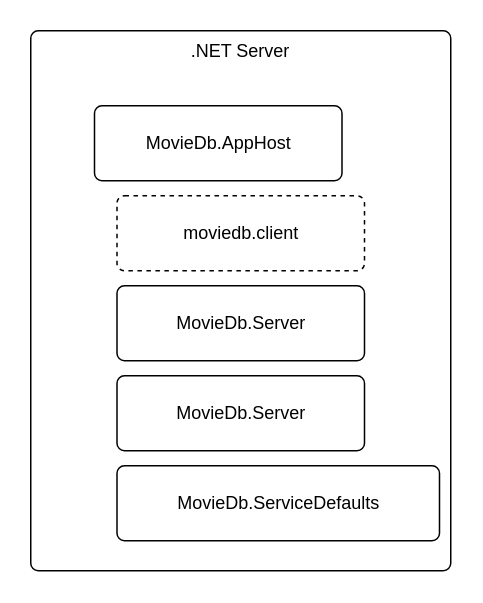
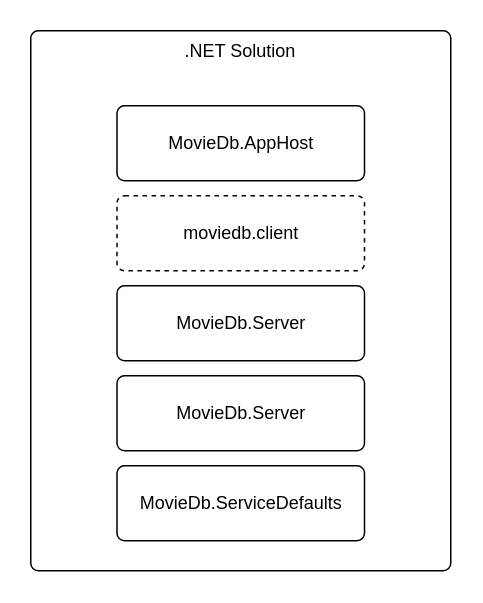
  <mxCell id="0" />
  <mxCell id="1" parent="0" />
- <mxCell id="2" value=".NET Server" style="rounded=1;whiteSpace=wrap;html=1;arcSize=10;absoluteArcSize=1;verticalAlign=top;" vertex="1" parent="1"><mxGeometry x="20" y="20" width="280" height="360" as="geometry" /></mxCell>
- <mxCell id="3" value="MovieDb.AppHost" style="rounded=1;whiteSpace=wrap;html=1;arcSize=10;absoluteArcSize=1;verticalAlign=middle;" vertex="1" parent="1"><mxGeometry x="62.5" y="70" width="165" height="50" as="geometry" /></mxCell>
+ <mxCell id="2" value=".NET Solution" style="rounded=1;whiteSpace=wrap;html=1;arcSize=10;absoluteArcSize=1;verticalAlign=top;" vertex="1" parent="1"><mxGeometry x="20" y="20" width="280" height="360" as="geometry" /></mxCell>
+ <mxCell id="3" value="MovieDb.AppHost" style="rounded=1;whiteSpace=wrap;html=1;arcSize=10;absoluteArcSize=1;verticalAlign=middle;" vertex="1" parent="1"><mxGeometry x="77.5" y="70" width="165" height="50" as="geometry" /></mxCell>
  <mxCell id="4" value="moviedb.client" style="rounded=1;whiteSpace=wrap;html=1;arcSize=10;absoluteArcSize=1;verticalAlign=middle;dashed=1;" vertex="1" parent="1"><mxGeometry x="77.5" y="130" width="165" height="50" as="geometry" /></mxCell>
  <mxCell id="5" value="MovieDb.Server" style="rounded=1;whiteSpace=wrap;html=1;arcSize=10;absoluteArcSize=1;verticalAlign=middle;" vertex="1" parent="1"><mxGeometry x="77.5" y="190" width="165" height="50" as="geometry" /></mxCell>
  <mxCell id="6" value="MovieDb.Server" style="rounded=1;whiteSpace=wrap;html=1;arcSize=10;absoluteArcSize=1;verticalAlign=middle;" vertex="1" parent="1"><mxGeometry x="77.5" y="250" width="165" height="50" as="geometry" /></mxCell>
- <mxCell id="7" value="MovieDb.ServiceDefaults" style="rounded=1;whiteSpace=wrap;html=1;arcSize=10;absoluteArcSize=1;verticalAlign=middle;" vertex="1" parent="1"><mxGeometry x="77.5" y="310" width="215" height="50" as="geometry" /></mxCell>
+ <mxCell id="7" value="MovieDb.ServiceDefaults" style="rounded=1;whiteSpace=wrap;html=1;arcSize=10;absoluteArcSize=1;verticalAlign=middle;" vertex="1" parent="1"><mxGeometry x="77.5" y="310" width="165" height="50" as="geometry" /></mxCell>
